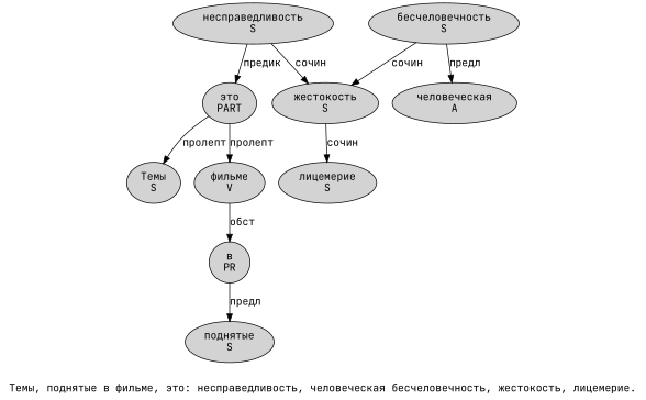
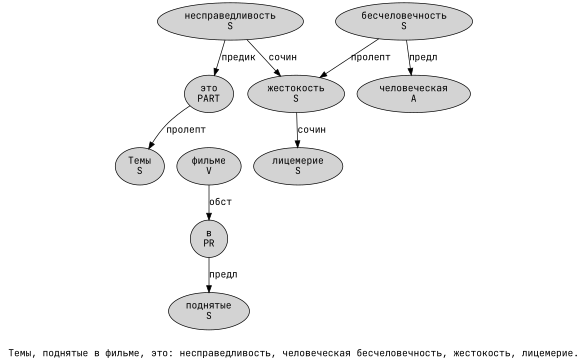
  digraph {
    fontname="JetBrains Mono"
    label="Темы, поднятые в фильме, это: несправедливость, человеческая бесчеловечность, жестокость, лицемерие."
    node [fillcolor=lightgray fontname="JetBrains Mono" penwidth=1 shape=ellipse style=filled]
    edge [fontname="JetBrains Mono"]
    n1 [label="Темы\nS"]
    n2 [label="фильме\nV"]
    n3 [label="в\nPR"]
    n4 [label="поднятые\nS"]
    n5 [label="это\nPART"]
    n6 [label="несправедливость\nS"]
    n7 [label="жестокость\nS"]
    n8 [label="бесчеловечность\nS"]
    n9 [label="человеческая\nA"]
    n10 [label="лицемерие\nS"]
    n2 -> n3 [label="обст"]
    n3 -> n4 [label="предл"]
    n5 -> n1 [label="пролепт"]
-   n5 -> n2 [label="пролепт"]
    n6 -> n5 [label="предик"]
    n6 -> n7 [label="сочин"]
    n7 -> n10 [label="сочин"]
-   n8 -> n7 [label="сочин"]
+   n8 -> n7 [label="пролепт"]
    n8 -> n9 [label="предл"]
  }
